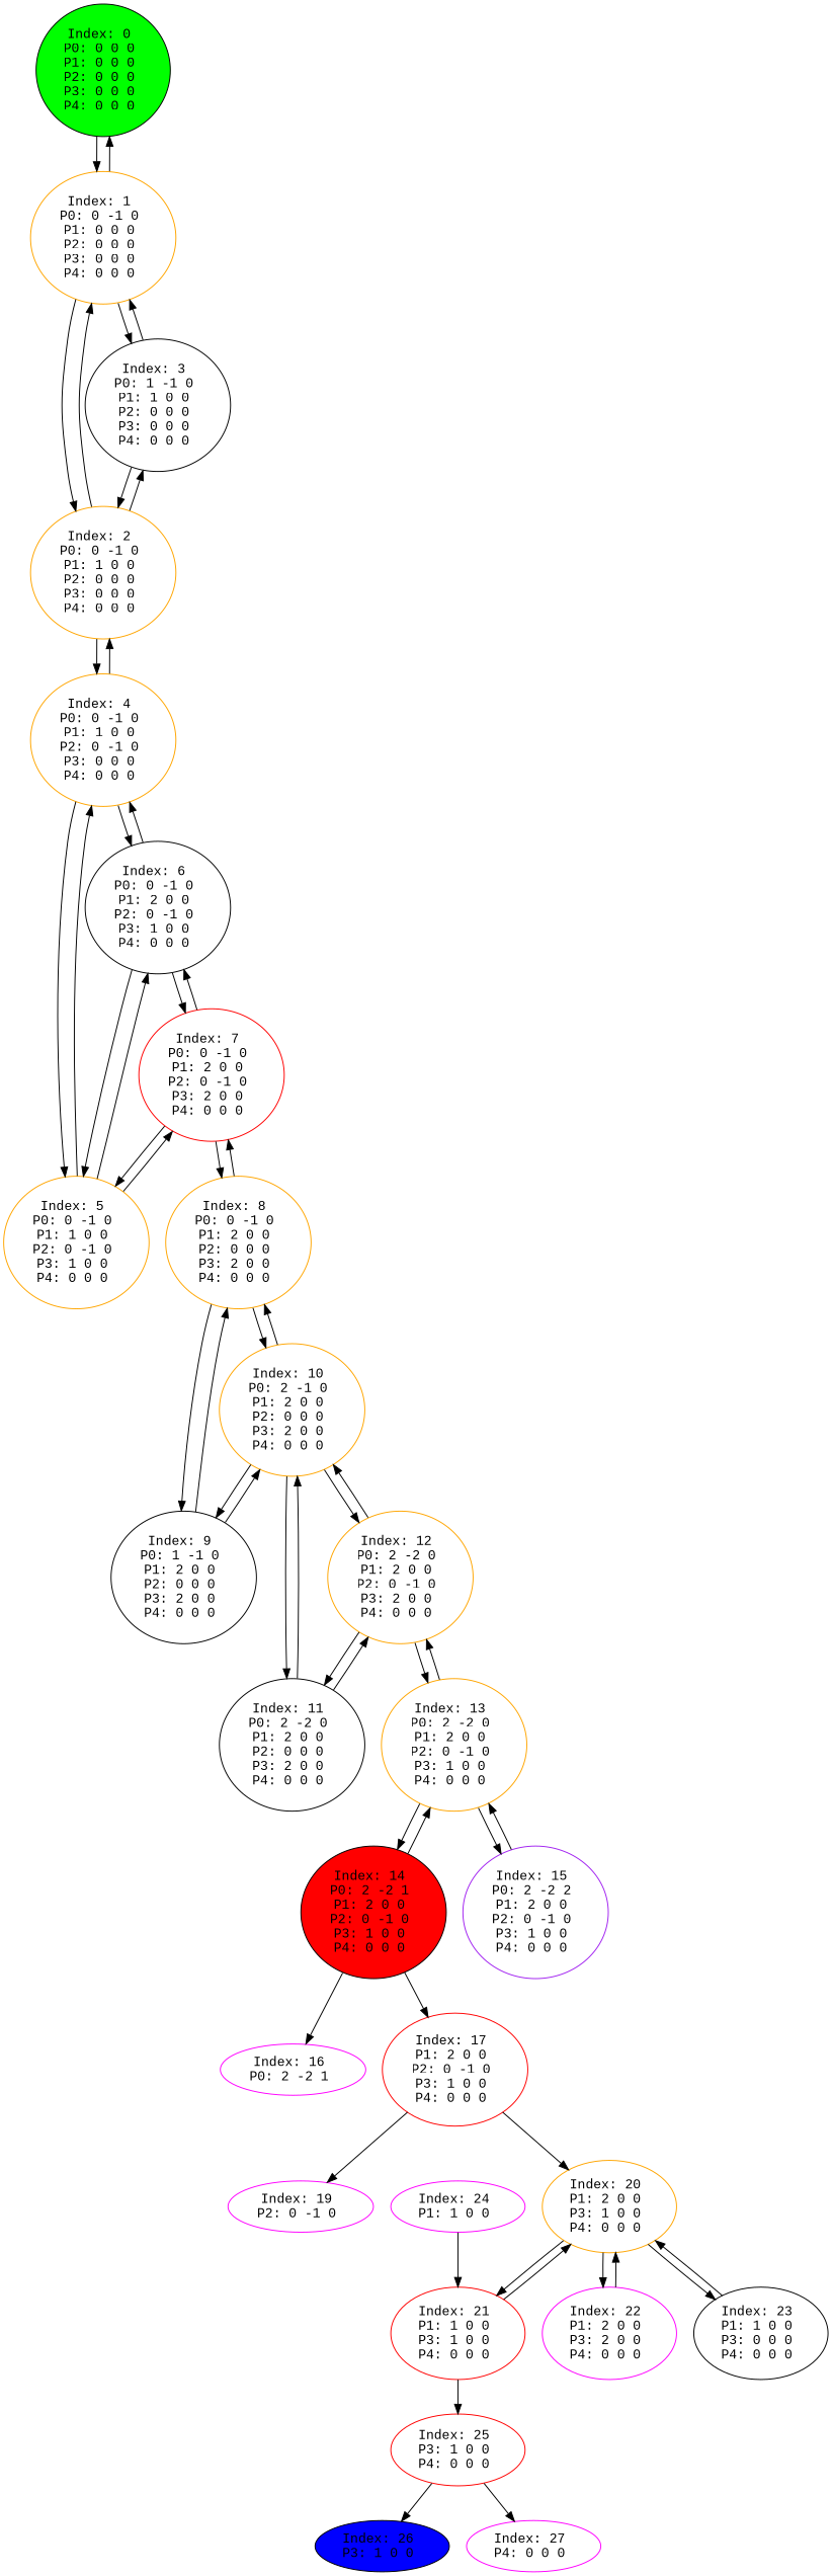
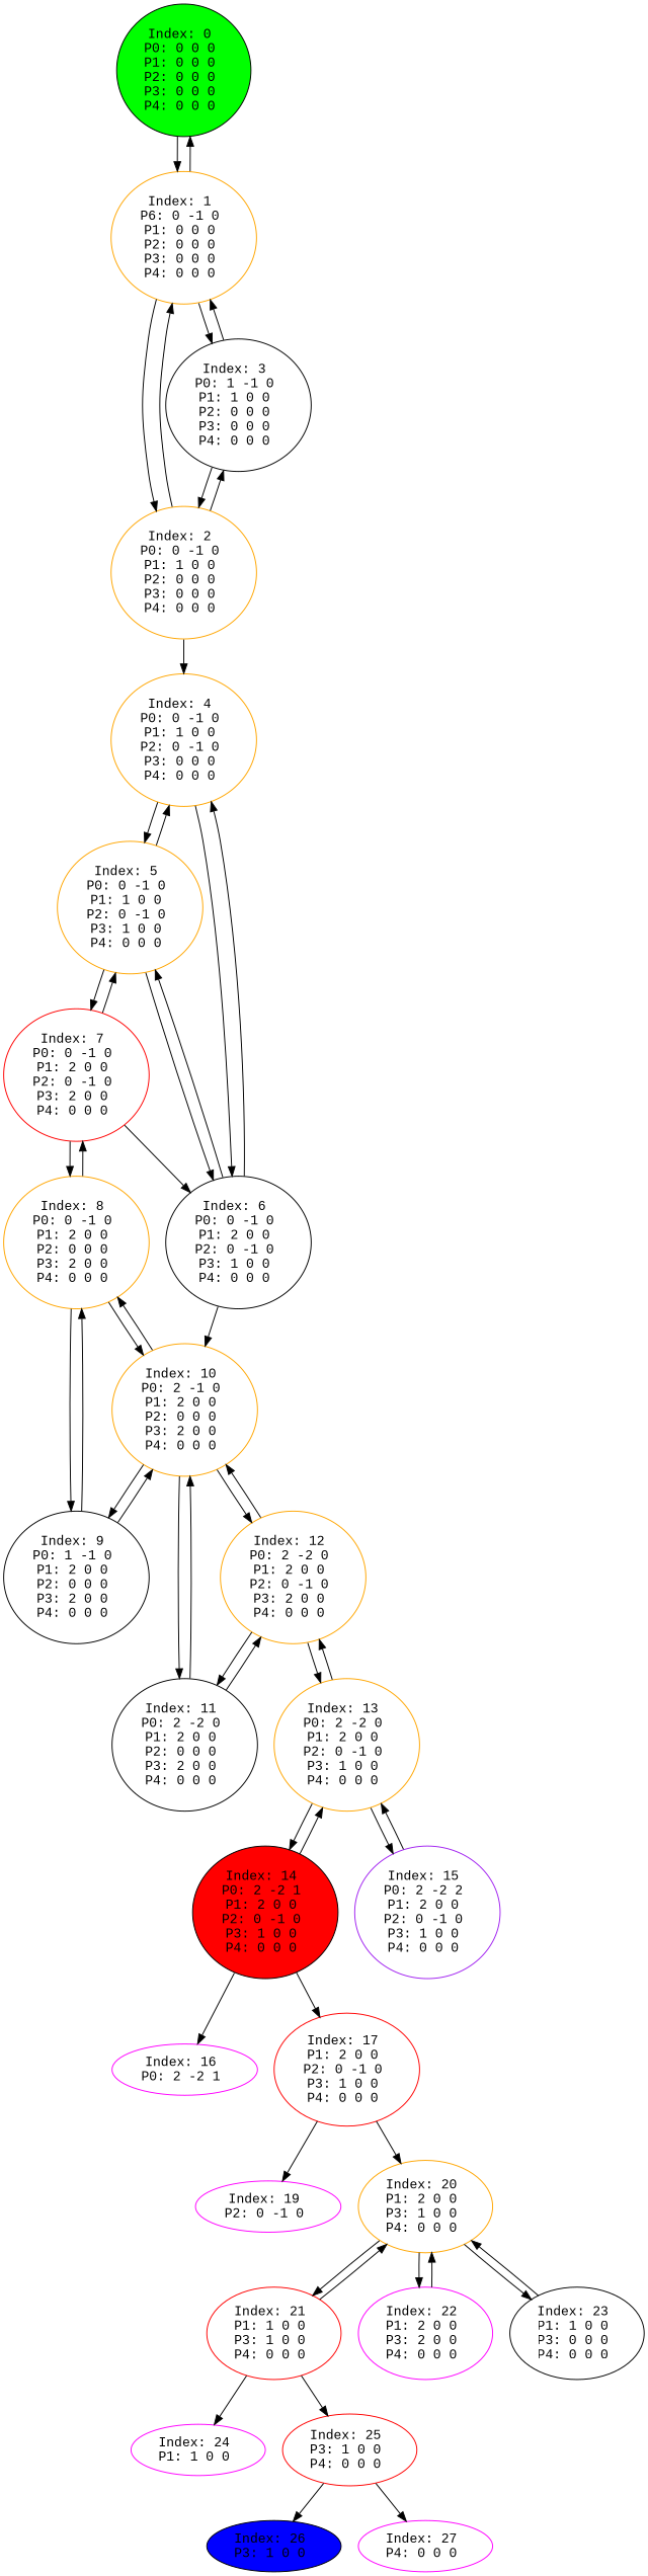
  digraph {
    color=black
    fontname="Liberation Mono"
    node [fontname="Liberation Mono" color=orange]
    edge [fontname="Liberation Mono"]
    n1 [fillcolor=green label="Index: 0 \nP0: 0 0 0 \nP1: 0 0 0 \nP2: 0 0 0 \nP3: 0 0 0 \nP4: 0 0 0 \n" style=filled color=""]
-   n2 [label="Index: 1 \nP0: 0 -1 0 \nP1: 0 0 0 \nP2: 0 0 0 \nP3: 0 0 0 \nP4: 0 0 0 \n"]
+   n2 [label="Index: 1 \nP6: 0 -1 0 \nP1: 0 0 0 \nP2: 0 0 0 \nP3: 0 0 0 \nP4: 0 0 0 \n"]
    n3 [label="Index: 2 \nP0: 0 -1 0 \nP1: 1 0 0 \nP2: 0 0 0 \nP3: 0 0 0 \nP4: 0 0 0 \n"]
    n4 [label="Index: 3 \nP0: 1 -1 0 \nP1: 1 0 0 \nP2: 0 0 0 \nP3: 0 0 0 \nP4: 0 0 0 \n" color=""]
    n5 [label="Index: 4 \nP0: 0 -1 0 \nP1: 1 0 0 \nP2: 0 -1 0 \nP3: 0 0 0 \nP4: 0 0 0 \n"]
    n6 [label="Index: 5 \nP0: 0 -1 0 \nP1: 1 0 0 \nP2: 0 -1 0 \nP3: 1 0 0 \nP4: 0 0 0 \n"]
    n7 [label="Index: 6 \nP0: 0 -1 0 \nP1: 2 0 0 \nP2: 0 -1 0 \nP3: 1 0 0 \nP4: 0 0 0 \n" color=""]
    n8 [color=red label="Index: 7 \nP0: 0 -1 0 \nP1: 2 0 0 \nP2: 0 -1 0 \nP3: 2 0 0 \nP4: 0 0 0 \n"]
    n9 [label="Index: 8 \nP0: 0 -1 0 \nP1: 2 0 0 \nP2: 0 0 0 \nP3: 2 0 0 \nP4: 0 0 0 \n"]
    n10 [label="Index: 9 \nP0: 1 -1 0 \nP1: 2 0 0 \nP2: 0 0 0 \nP3: 2 0 0 \nP4: 0 0 0 \n" color=""]
    n11 [label="Index: 10 \nP0: 2 -1 0 \nP1: 2 0 0 \nP2: 0 0 0 \nP3: 2 0 0 \nP4: 0 0 0 \n"]
    n12 [label="Index: 11 \nP0: 2 -2 0 \nP1: 2 0 0 \nP2: 0 0 0 \nP3: 2 0 0 \nP4: 0 0 0 \n" color=""]
    n13 [label="Index: 12 \nP0: 2 -2 0 \nP1: 2 0 0 \nP2: 0 -1 0 \nP3: 2 0 0 \nP4: 0 0 0 \n"]
    n14 [label="Index: 13 \nP0: 2 -2 0 \nP1: 2 0 0 \nP2: 0 -1 0 \nP3: 1 0 0 \nP4: 0 0 0 \n"]
    n15 [fillcolor=red label="Index: 14 \nP0: 2 -2 1 \nP1: 2 0 0 \nP2: 0 -1 0 \nP3: 1 0 0 \nP4: 0 0 0 \n" style=filled color=""]
    n16 [color=purple label="Index: 15 \nP0: 2 -2 2 \nP1: 2 0 0 \nP2: 0 -1 0 \nP3: 1 0 0 \nP4: 0 0 0 \n"]
    n17 [color=fuchsia label="Index: 16 \nP0: 2 -2 1 \n"]
    n18 [color=red label="Index: 17 \nP1: 2 0 0 \nP2: 0 -1 0 \nP3: 1 0 0 \nP4: 0 0 0 \n"]
    n19 [color=fuchsia label="Index: 19 \nP2: 0 -1 0 \n"]
    n20 [label="Index: 20 \nP1: 2 0 0 \nP3: 1 0 0 \nP4: 0 0 0 \n"]
    n21 [color=red label="Index: 21 \nP1: 1 0 0 \nP3: 1 0 0 \nP4: 0 0 0 \n"]
    n22 [color=fuchsia label="Index: 22 \nP1: 2 0 0 \nP3: 2 0 0 \nP4: 0 0 0 \n"]
    n23 [label="Index: 23 \nP1: 1 0 0 \nP3: 0 0 0 \nP4: 0 0 0 \n" color=""]
    n24 [color=fuchsia label="Index: 24 \nP1: 1 0 0 \n"]
    n25 [color=red label="Index: 25 \nP3: 1 0 0 \nP4: 0 0 0 \n"]
    n26 [fillcolor=blue label="Index: 26 \nP3: 1 0 0 \n" style=filled color=""]
    n27 [color=fuchsia label="Index: 27 \nP4: 0 0 0 \n"]
    n1 -> n2
    n2 -> n1
    n2 -> n3
    n2 -> n4
    n3 -> n2
    n3 -> n4
    n3 -> n5
    n4 -> n2
    n4 -> n3
-   n5 -> n3
    n5 -> n6
    n5 -> n7
    n6 -> n5
    n6 -> n7
    n6 -> n8
    n7 -> n5
    n7 -> n6
-   n7 -> n8
+   n7 -> n11
    n8 -> n6
    n8 -> n7
    n8 -> n9
    n9 -> n8
    n9 -> n10
    n9 -> n11
    n10 -> n9
    n10 -> n11
    n11 -> n9
    n11 -> n10
    n11 -> n12
    n11 -> n13
    n12 -> n11
    n12 -> n13
    n13 -> n11
    n13 -> n12
    n13 -> n14
    n14 -> n13
    n14 -> n15
    n14 -> n16
    n15 -> n14
    n15 -> n17
    n15 -> n18
    n16 -> n14
    n18 -> n19
    n18 -> n20
    n20 -> n21
    n20 -> n22
    n20 -> n23
    n21 -> n20
-   n24 -> n21
+   n21 -> n24
    n21 -> n25
    n22 -> n20
    n23 -> n20
    n25 -> n26
    n25 -> n27
  }
